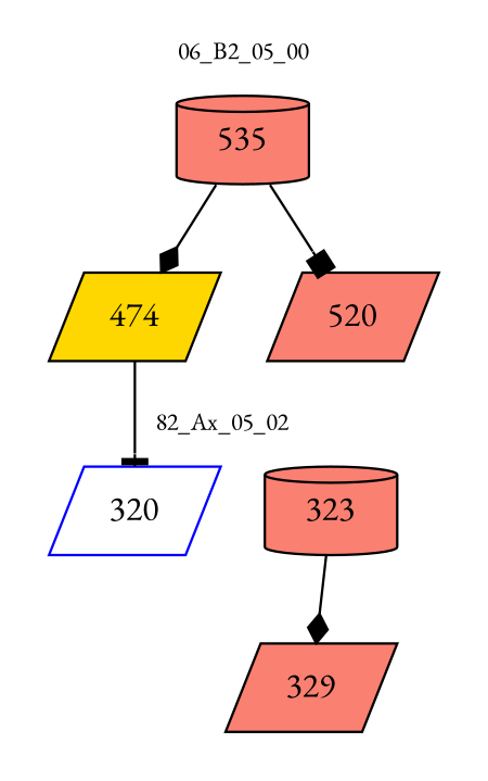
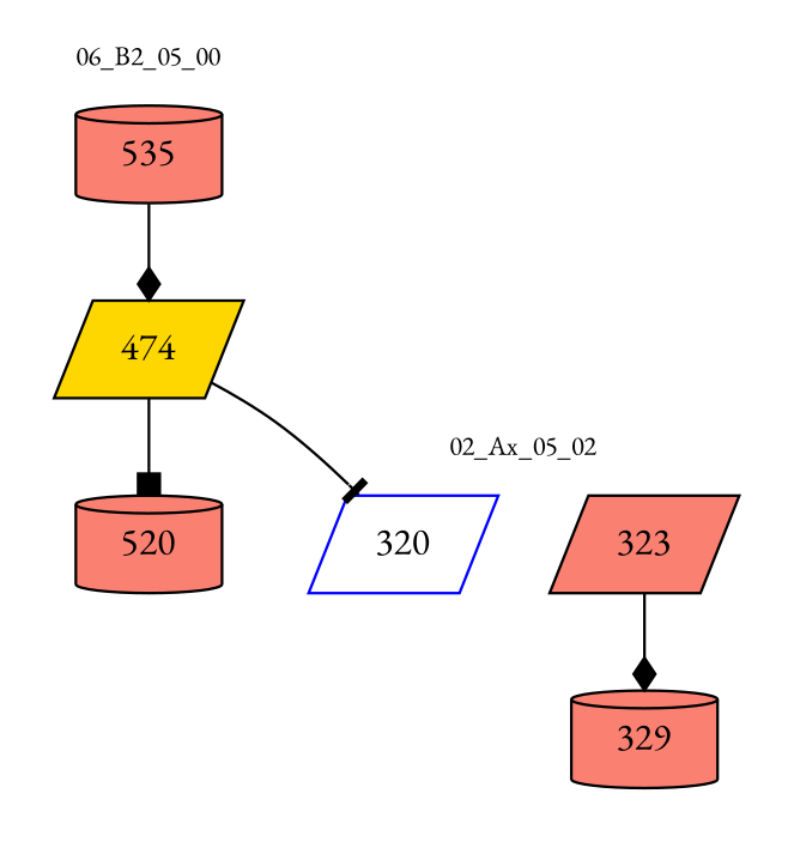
  digraph {
    fontname="EB Garamond"
    node [color=black fillcolor=salmon fontname="EB Garamond" shape=parallelogram style=filled]
    edge [arrowhead=diamond color=black fontname="EB Garamond"]
-   n1 [label=323 shape=cylinder]
+   n1 [label=323]
    n2 [color=blue fillcolor=white label=320]
-   n3 [label=329]
+   n3 [label=329 shape=cylinder]
    n4 [label=535 shape=cylinder]
    n5 [fillcolor=gold label=474]
-   n6 [label=520]
+   n6 [label=520 shape=cylinder]
    subgraph cluster_1 {
      color=white
      fontsize=10
-     label="82_Ax_05_02"
+     label="02_Ax_05_02"
      n1
      n2
      n3
    }
    subgraph cluster_2 {
      color=white
      fontsize=10
      label="06_B2_05_00"
      n4
      n5
      n6
    }
    n1 -> n3
    n4 -> n5
-   n4 -> n6 [arrowhead=box]
+   n5 -> n6 [arrowhead=box]
    n5 -> n2 [arrowhead=tee]
  }
